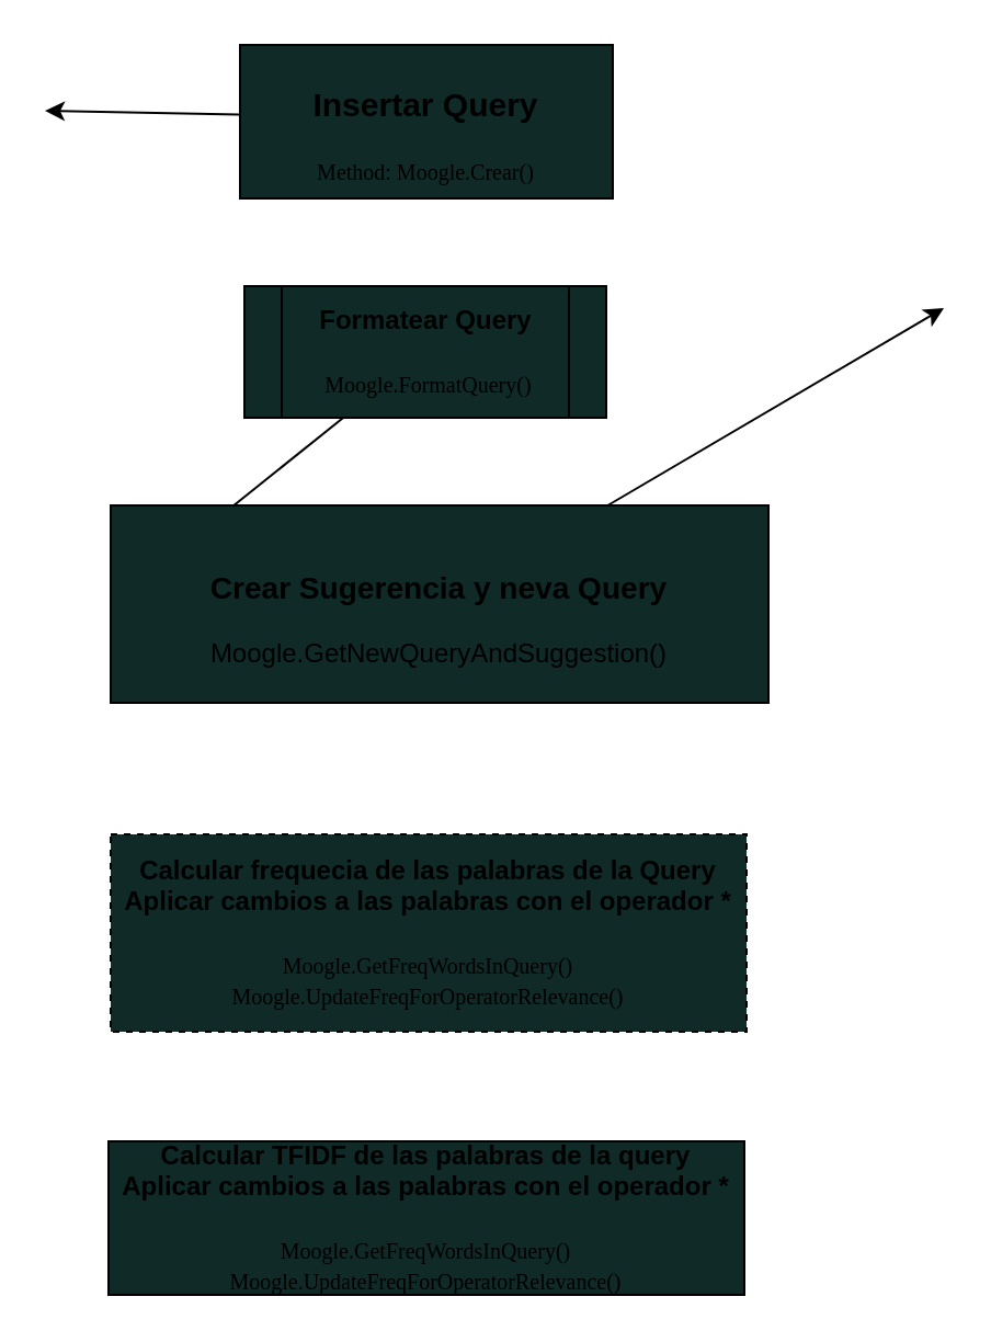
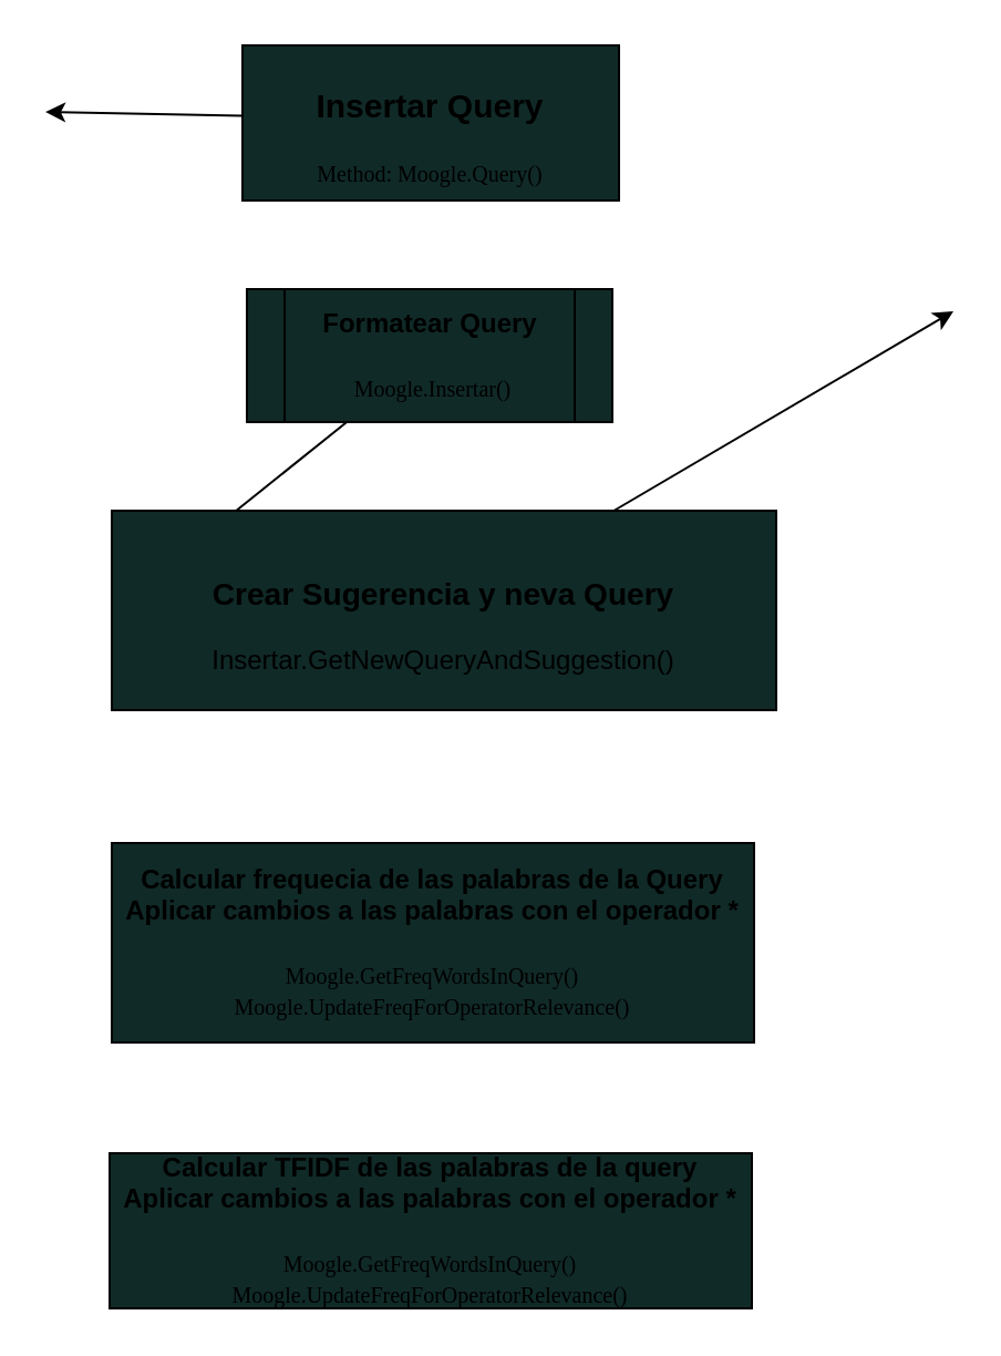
  <mxCell id="0" />
  <mxCell id="1" parent="0" />
  <mxCell id="2" style="edgeStyle=none;html=1;exitX=1;exitY=0.5;exitDx=0;exitDy=0;" parent="1" source="3" edge="1"><mxGeometry relative="1" as="geometry"><mxPoint x="20" y="50" as="targetPoint" /></mxGeometry></mxCell>
- <mxCell id="3" value="&lt;h3&gt;&lt;font style=&quot;font-size: 15px&quot;&gt;Insertar Query&lt;/font&gt;&lt;/h3&gt;&lt;font style=&quot;font-size: 10px&quot; face=&quot;Georgia&quot;&gt;Method: Moogle.Crear()&lt;/font&gt;" style="rounded=0;whiteSpace=wrap;html=1;fillColor=#102A27;" parent="1" vertex="1"><mxGeometry x="109" y="20" width="170" height="70" as="geometry" /></mxCell>
+ <mxCell id="3" value="&lt;h3&gt;&lt;font style=&quot;font-size: 15px&quot;&gt;Insertar Query&lt;/font&gt;&lt;/h3&gt;&lt;font style=&quot;font-size: 10px&quot; face=&quot;Georgia&quot;&gt;Method: Moogle.Query()&lt;/font&gt;" style="rounded=0;whiteSpace=wrap;html=1;fillColor=#102A27;" parent="1" vertex="1"><mxGeometry x="109" y="20" width="170" height="70" as="geometry" /></mxCell>
  <mxCell id="4" style="edgeStyle=none;html=1;entryX=0;entryY=0.5;entryDx=0;entryDy=0;endArrow=diamond;" parent="1" source="5" target="7" edge="1"><mxGeometry relative="1" as="geometry" /></mxCell>
- <mxCell id="5" value="&lt;b&gt;Formatear Query&lt;/b&gt;&lt;br&gt;&lt;br&gt;&lt;font face=&quot;Georgia&quot; style=&quot;font-size: 10px&quot;&gt;&amp;nbsp;&lt;font&gt;Moogle.FormatQuery()&lt;/font&gt;&lt;/font&gt;" style="shape=process;whiteSpace=wrap;html=1;backgroundOutline=1;fillColor=#102A27;" parent="1" vertex="1"><mxGeometry x="111" y="130" width="165" height="60" as="geometry" /></mxCell>
+ <mxCell id="5" value="&lt;b&gt;Formatear Query&lt;/b&gt;&lt;br&gt;&lt;br&gt;&lt;font face=&quot;Georgia&quot; style=&quot;font-size: 10px&quot;&gt;&amp;nbsp;&lt;font&gt;Moogle.Insertar()&lt;/font&gt;&lt;/font&gt;" style="shape=process;whiteSpace=wrap;html=1;backgroundOutline=1;fillColor=#102A27;" parent="1" vertex="1"><mxGeometry x="111" y="130" width="165" height="60" as="geometry" /></mxCell>
  <mxCell id="6" style="edgeStyle=none;html=1;fontFamily=Georgia;fontSize=12;" parent="1" source="7" edge="1"><mxGeometry relative="1" as="geometry"><mxPoint x="430" y="140" as="targetPoint" /></mxGeometry></mxCell>
- <mxCell id="7" value="&lt;h3&gt;Crear Sugerencia y neva Query&lt;/h3&gt;&lt;div&gt;Moogle.GetNewQueryAndSuggestion()&lt;/div&gt;" style="rounded=0;whiteSpace=wrap;html=1;fillColor=#102A27;" parent="1" vertex="1"><mxGeometry x="50" y="230" width="300" height="90" as="geometry" /></mxCell>
- <mxCell id="8" value="&lt;b&gt;Calcular frequecia de las palabras de la Query&lt;br&gt;Aplicar cambios a las palabras con el operador *&lt;br&gt;&lt;/b&gt;&lt;font style=&quot;font-size: 10px&quot; face=&quot;Georgia&quot;&gt;&lt;br&gt;Moogle.GetFreqWordsInQuery()&lt;br&gt;Moogle.UpdateFreqForOperatorRelevance()&lt;/font&gt;" style="rounded=0;whiteSpace=wrap;html=1;fillColor=#102A27;dashed=1;" parent="1" vertex="1"><mxGeometry x="50" y="380" width="290" height="90" as="geometry" /></mxCell>
+ <mxCell id="7" value="&lt;h3&gt;Crear Sugerencia y neva Query&lt;/h3&gt;&lt;div&gt;Insertar.GetNewQueryAndSuggestion()&lt;/div&gt;" style="rounded=0;whiteSpace=wrap;html=1;fillColor=#102A27;" parent="1" vertex="1"><mxGeometry x="50" y="230" width="300" height="90" as="geometry" /></mxCell>
+ <mxCell id="8" value="&lt;b&gt;Calcular frequecia de las palabras de la Query&lt;br&gt;Aplicar cambios a las palabras con el operador *&lt;br&gt;&lt;/b&gt;&lt;font style=&quot;font-size: 10px&quot; face=&quot;Georgia&quot;&gt;&lt;br&gt;Moogle.GetFreqWordsInQuery()&lt;br&gt;Moogle.UpdateFreqForOperatorRelevance()&lt;/font&gt;" style="rounded=0;whiteSpace=wrap;html=1;fillColor=#102A27;" parent="1" vertex="1"><mxGeometry x="50" y="380" width="290" height="90" as="geometry" /></mxCell>
  <mxCell id="9" value="&lt;b&gt;Calcular TFIDF de las palabras de la query&lt;br&gt;Aplicar cambios a las palabras con el operador *&lt;br&gt;&lt;/b&gt;&lt;font style=&quot;font-size: 10px&quot; face=&quot;Georgia&quot;&gt;&lt;br&gt;Moogle.GetFreqWordsInQuery()&lt;br&gt;Moogle.UpdateFreqForOperatorRelevance()&lt;/font&gt;" style="rounded=0;whiteSpace=wrap;html=1;fillColor=#102A27;" parent="1" vertex="1"><mxGeometry x="49" y="520" width="290" height="70" as="geometry" /></mxCell>
